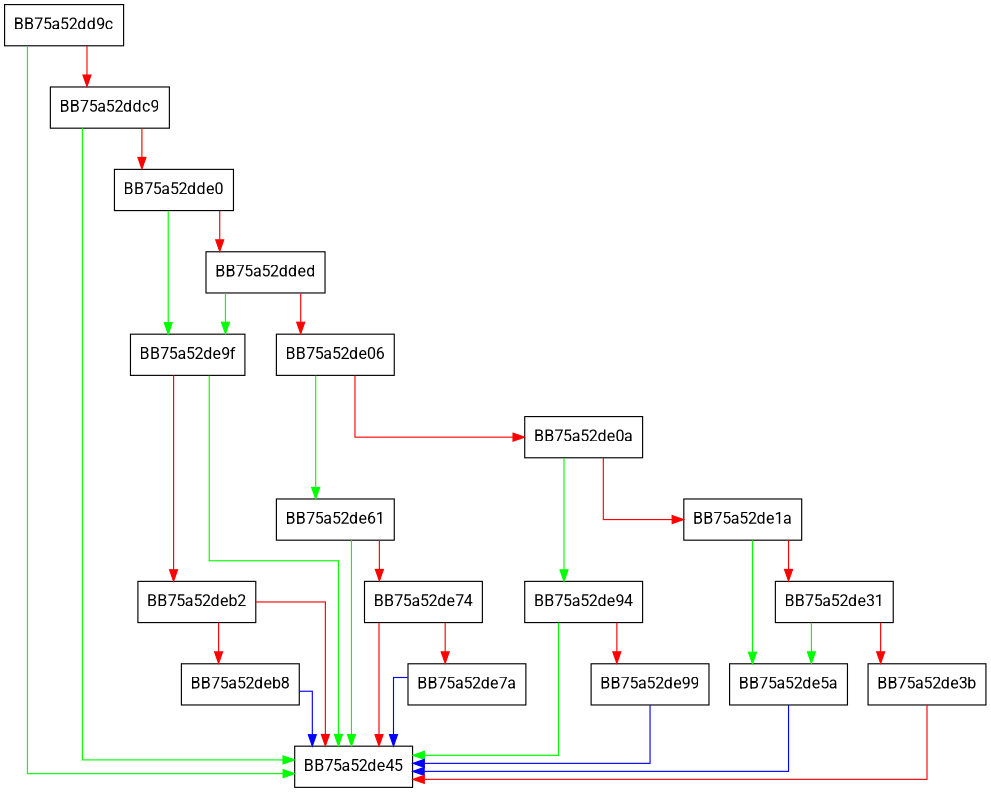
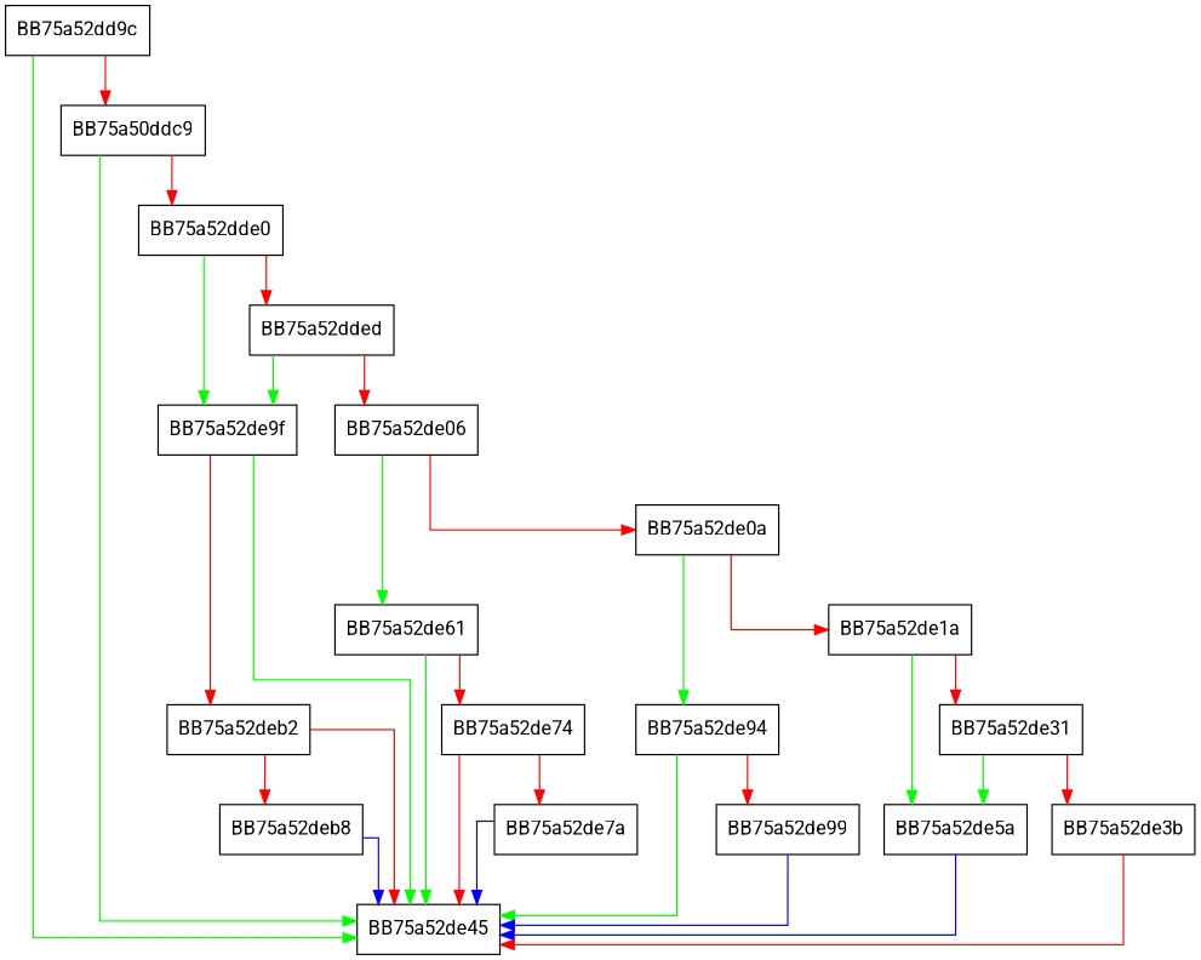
  digraph {
    fontname=Roboto
    splines=ortho
    node [fontname=Roboto shape=box]
    edge [color=red fontname=Roboto]
    BB75a52dd9c
    BB75a52de45
-   BB75a52ddc9
+   BB75a52ddc9 [label=BB75a50ddc9]
    BB75a52dde0
    BB75a52de9f
    BB75a52dded
    BB75a52deb2
    BB75a52de06
    BB75a52deb8
    BB75a52de61
    BB75a52de0a
    BB75a52de74
    BB75a52de94
    BB75a52de1a
    BB75a52de7a
    BB75a52de99
    BB75a52de5a
    BB75a52de31
    BB75a52de3b
    BB75a52dd9c -> BB75a52de45 [color=green]
    BB75a52dd9c -> BB75a52ddc9
    BB75a52ddc9 -> BB75a52de45 [color=green]
    BB75a52ddc9 -> BB75a52dde0
    BB75a52dde0 -> BB75a52de9f [color=green]
    BB75a52dde0 -> BB75a52dded
    BB75a52de9f -> BB75a52de45 [color=green]
    BB75a52de9f -> BB75a52deb2
    BB75a52dded -> BB75a52de9f [color=green]
    BB75a52dded -> BB75a52de06
    BB75a52deb2 -> BB75a52de45
    BB75a52deb2 -> BB75a52deb8
    BB75a52de06 -> BB75a52de61 [color=green]
    BB75a52de06 -> BB75a52de0a
    BB75a52deb8 -> BB75a52de45 [color=blue]
    BB75a52de61 -> BB75a52de45 [color=green]
    BB75a52de61 -> BB75a52de74
    BB75a52de0a -> BB75a52de94 [color=green]
    BB75a52de0a -> BB75a52de1a
    BB75a52de74 -> BB75a52de45
    BB75a52de74 -> BB75a52de7a
    BB75a52de94 -> BB75a52de45 [color=green]
    BB75a52de94 -> BB75a52de99
    BB75a52de1a -> BB75a52de5a [color=green]
    BB75a52de1a -> BB75a52de31
    BB75a52de7a -> BB75a52de45 [color=blue]
    BB75a52de99 -> BB75a52de45 [color=blue]
    BB75a52de5a -> BB75a52de45 [color=blue]
    BB75a52de31 -> BB75a52de5a [color=green]
    BB75a52de31 -> BB75a52de3b
    BB75a52de3b -> BB75a52de45
  }
